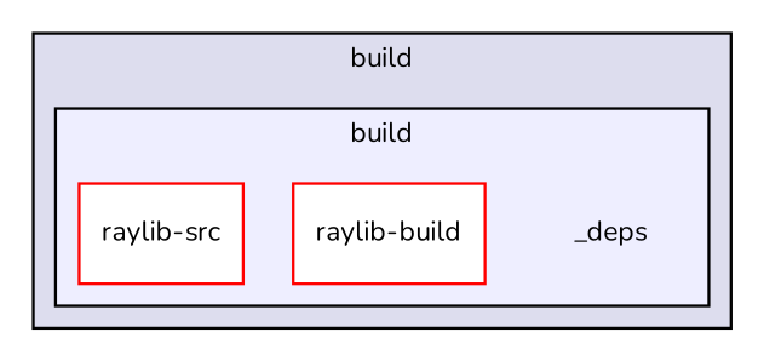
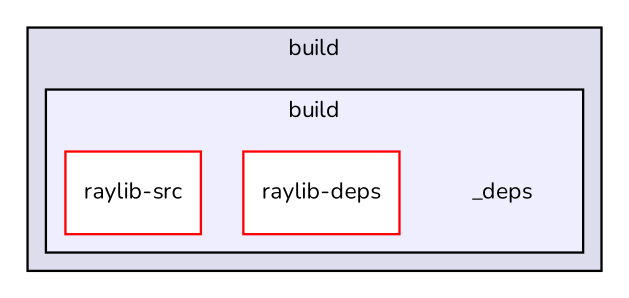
  digraph {
    compound=true
    fontname=Nunito
    node [fontname=Nunito fontsize=10 shape=box color=red fillcolor=white style=filled]
    n1 [label=_deps shape=plaintext color="" fillcolor="" style=""]
-   n2 [label="raylib-build"]
+   n2 [label="raylib-deps"]
    n3 [label="raylib-src"]
    subgraph cluster_1 {
      bgcolor="#ddddee"
      fontsize=10
      label=build
      pencolor=black
      subgraph cluster_2 {
        bgcolor="#eeeeff"
        fontsize=10
        pencolor=black
        n1
        n2
        n3
      }
    }
  }
